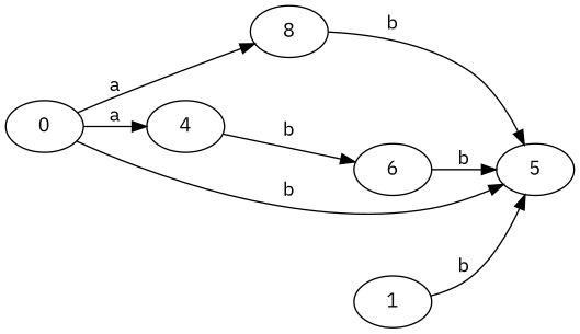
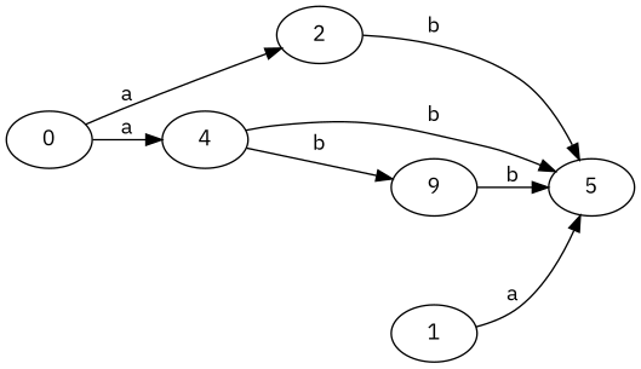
  strict digraph {
    fontname="IBM Plex Sans"
    rankdir=LR
    node [fontname="IBM Plex Sans"]
    edge [fontname="IBM Plex Sans"]
    0
-   2 [label=8]
+   2
    4
    5
-   6
+   6 [label=9]
    1
    0 -> 2 [label=a]
    0 -> 4 [label=a]
-   0 -> 5 [label=b]
+   4 -> 5 [label=b]
    2 -> 5 [label=b]
    4 -> 6 [label=b]
    6 -> 5 [label=b]
-   1 -> 5 [label=b]
+   1 -> 5 [label=a]
  }
